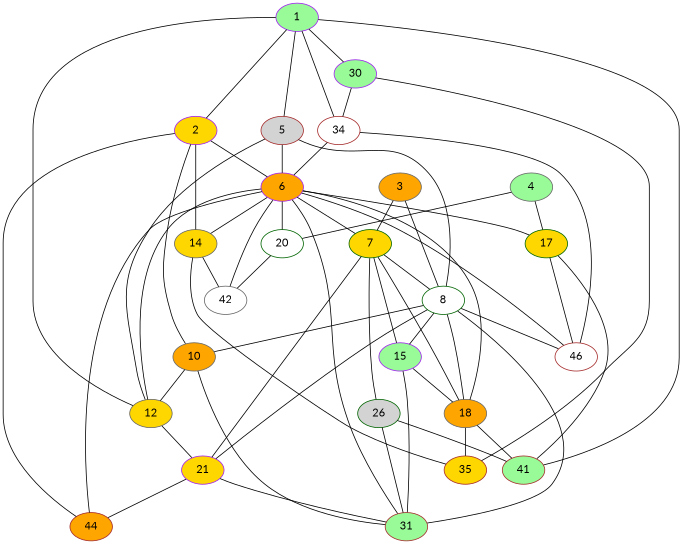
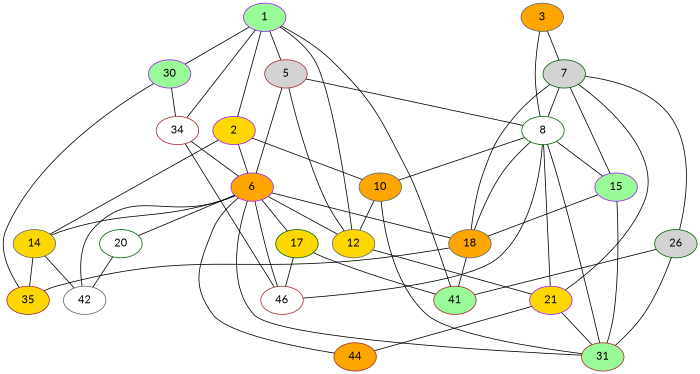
  graph {
    fontname=Lato
    node [color=brown fillcolor=palegreen fontname=Lato style=filled]
    edge [fontname=Lato]
    1 [color=purple super="+48"]
    2 [color=purple fillcolor=gold super="+23"]
    5 [fillcolor=lightgrey]
    12 [color=gray40 fillcolor=gold]
    30 [color=purple]
    34 [fillcolor=white]
    41
    6 [color=purple fillcolor=orange super="+25+11+29"]
    10 [color=gray40 fillcolor=orange super="+36"]
    14 [color=gray40 fillcolor=gold super="+15"]
    44 [fillcolor=orange]
    8 [color=darkgreen fillcolor=white super="+32+50+9+43"]
    21 [color=purple fillcolor=gold super="+52"]
    35 [fillcolor=gold]
    46 [fillcolor=white]
-   7 [color=darkgreen fillcolor=gold super="+22+24"]
+   7 [color=darkgreen fillcolor=lightgrey super="+22+24"]
    17 [color=darkgreen fillcolor=gold]
    20 [color=darkgreen fillcolor=white]
    18 [color=gray40 fillcolor=orange super="+39"]
    31 [super="+37"]
    42 [color=gray40 fillcolor=white]
    n22 [color=purple label=15 super="+19"]
    26 [color=darkgreen fillcolor=lightgrey]
    3 [color=gray40 fillcolor=orange]
-   4 [color=gray40]
    1 -- 2
    1 -- 5
    1 -- 12
    1 -- 30
    1 -- 34
    1 -- 41
    2 -- 6
    2 -- 10
    2 -- 14 [weight=2]
-   2 -- 44
    5 -- 12
    5 -- 6 [weight=2]
    5 -- 8
    12 -- 21
    30 -- 34
    30 -- 35
    34 -- 6 [weight=2]
    34 -- 46
    6 -- 12
    6 -- 14 [weight=3]
    6 -- 44
    6 -- 46
-   6 -- 7
    6 -- 17 [weight=2]
    6 -- 20
    6 -- 18
    6 -- 31
    6 -- 42
    10 -- 12
    10 -- 31
    14 -- 35
    14 -- 42
    8 -- 10 [weight=2]
    8 -- 21
    8 -- 46
    8 -- 18 [weight=2]
    8 -- 31 [weight=2]
    8 -- n22
    21 -- 44
    21 -- 31
    7 -- 8 [weight=4]
    7 -- 21 [weight=2]
    7 -- 18
    7 -- n22
    7 -- 26
    17 -- 41
    17 -- 46
    20 -- 42
    18 -- 41
    18 -- 35
    n22 -- 18
    n22 -- 31 [weight=2]
    26 -- 41
    26 -- 31
    3 -- 8
    3 -- 7
-   4 -- 17
-   4 -- 20
  }
